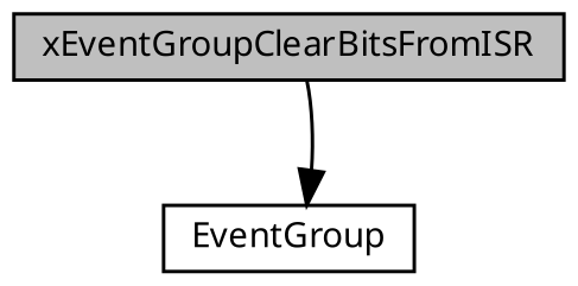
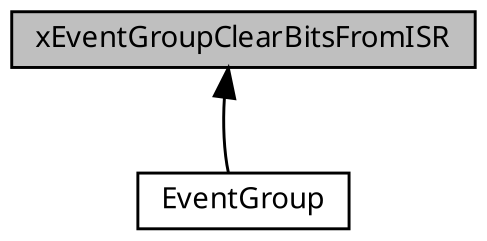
  digraph {
    rankdir=TB
    fontname="Noto Sans"
    node [color=black fontname="Noto Sans" fontsize=10 shape=box style=filled]
    n1 [fillcolor=grey75 fontcolor=black height=0.2 label=xEventGroupClearBitsFromISR width=0.4]
    n2 [fillcolor=white height=0.2 label=EventGroup width=0.4]
-   n2 -> n1 [dir=back fontname="Noto Sans" fontsize=10 labelfontname=Helvetica labelfontsize=10 shape=plaintext style=solid]
+   n1 -> n2 [dir=back fontname="Noto Sans" fontsize=10 labelfontname=Helvetica labelfontsize=10 shape=plaintext style=solid]
  }
